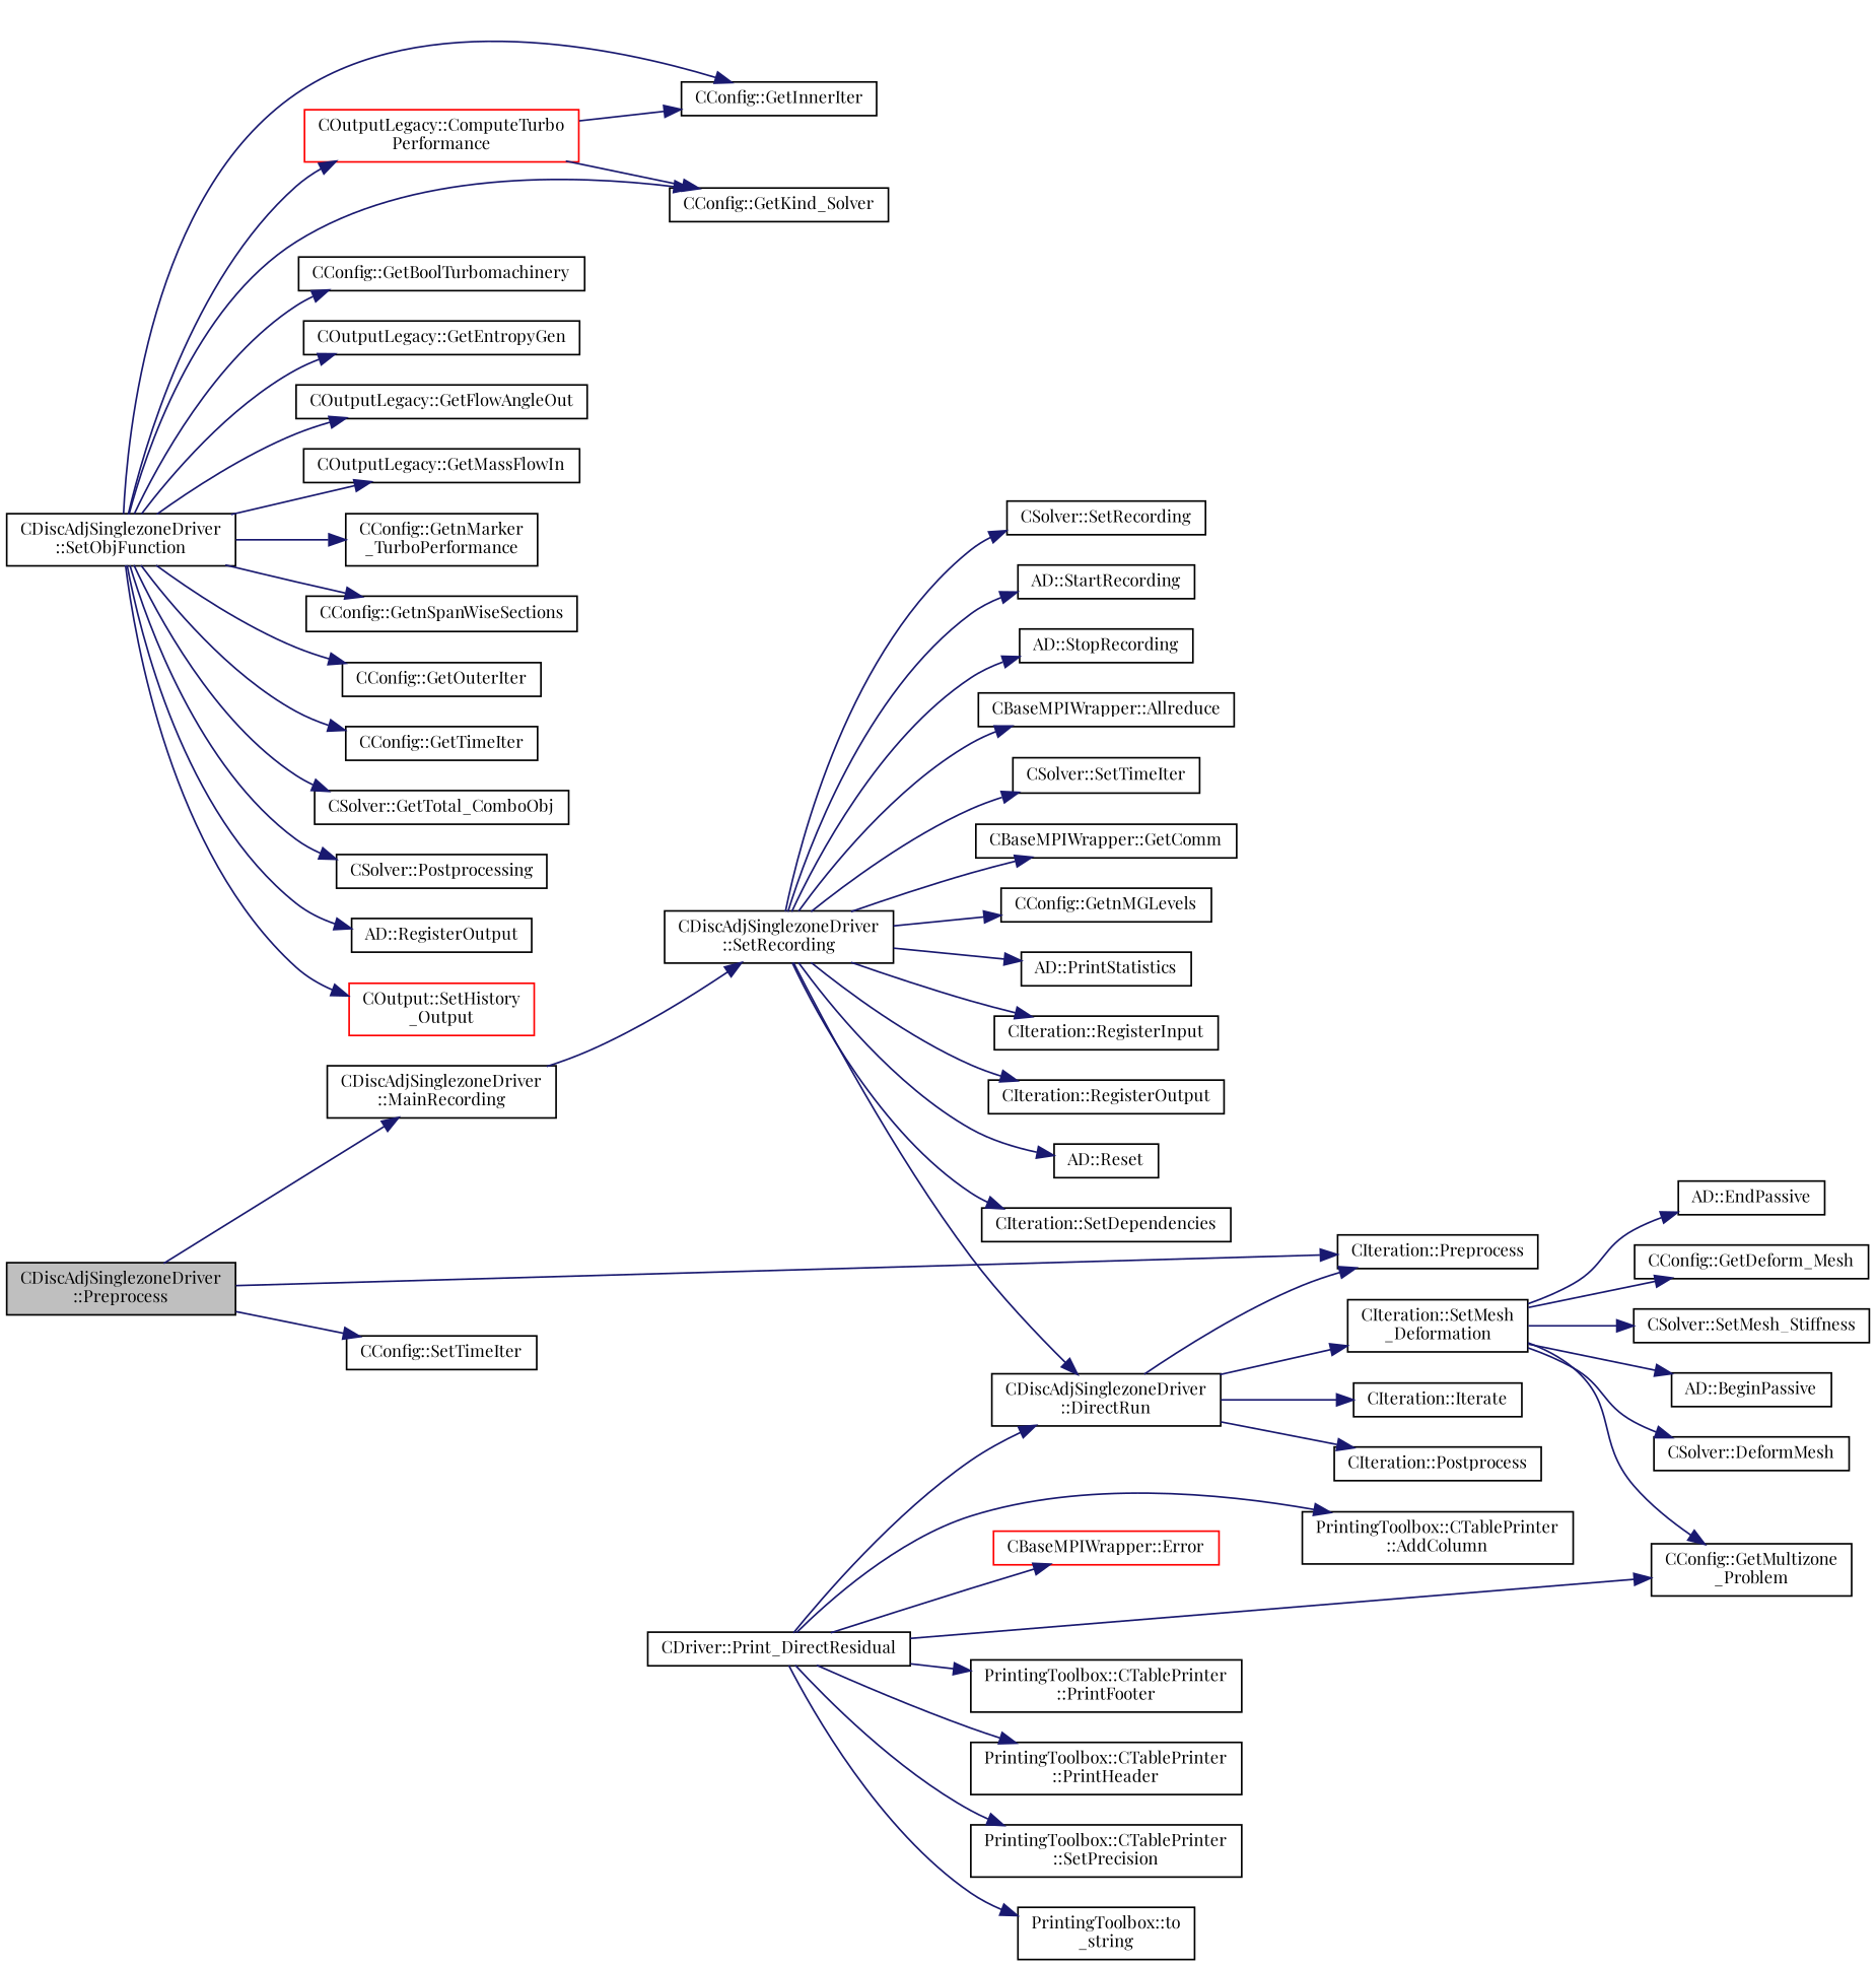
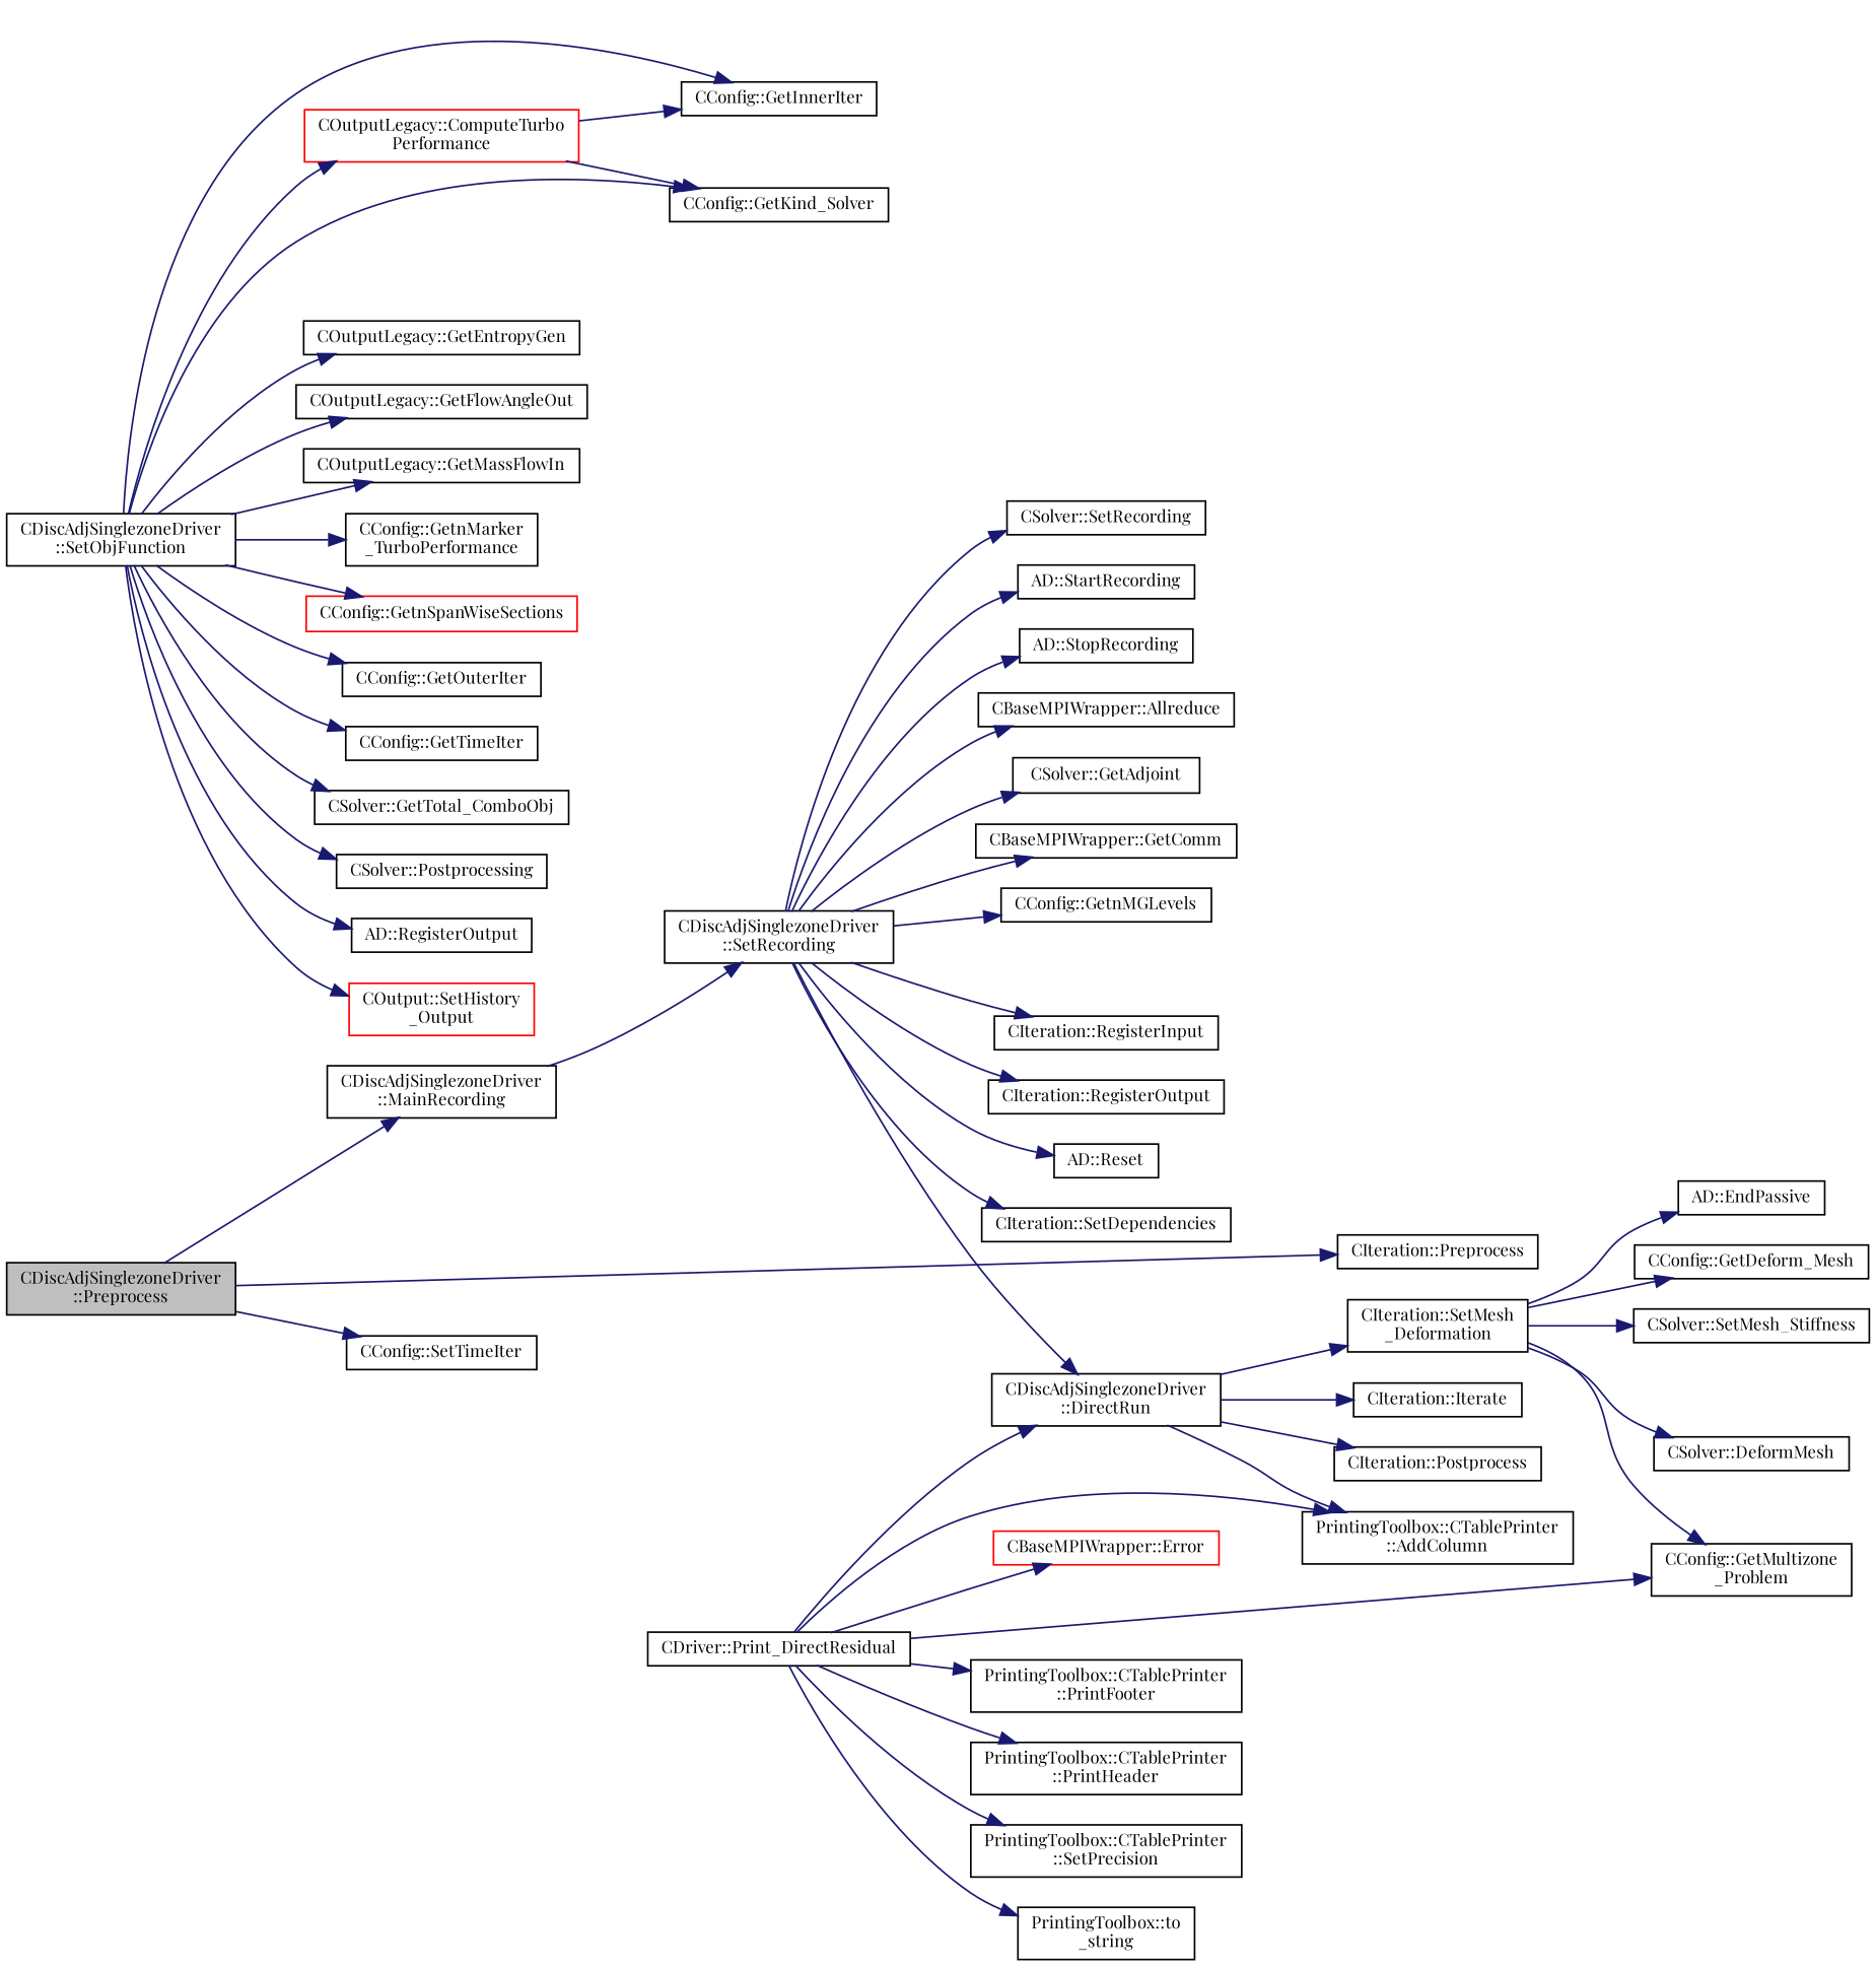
  digraph {
    fontname="Playfair Display"
    rankdir=LR
    node [color=black fillcolor=white fontname="Playfair Display" fontsize=10 shape=record style=filled]
    edge [color=midnightblue fontname="Playfair Display" fontsize=10 labelfontname=Helvetica labelfontsize=10 style=solid]
    n1 [fillcolor=grey75 fontcolor=black height=0.2 label="CDiscAdjSinglezoneDriver\l::Preprocess" width=0.4]
    n2 [height=0.2 label="CDiscAdjSinglezoneDriver\l::MainRecording" width=0.4]
    n3 [height=0.2 label="CIteration::Preprocess" width=0.4]
    n4 [height=0.2 label="CConfig::SetTimeIter" width=0.4]
    n5 [height=0.2 label="CDiscAdjSinglezoneDriver\l::SetRecording" width=0.4]
    n6 [height=0.2 label="CBaseMPIWrapper::Allreduce" width=0.4]
    n7 [height=0.2 label="CDiscAdjSinglezoneDriver\l::DirectRun" width=0.4]
-   n8 [height=0.2 label="CSolver::SetTimeIter" width=0.4]
+   n8 [height=0.2 label="CSolver::GetAdjoint" width=0.4]
    n9 [height=0.2 label="CBaseMPIWrapper::GetComm" width=0.4]
    n10 [height=0.2 label="CConfig::GetnMGLevels" width=0.4]
-   n11 [height=0.2 label="AD::PrintStatistics" width=0.4]
    n12 [height=0.2 label="CIteration::RegisterInput" width=0.4]
    n13 [height=0.2 label="CIteration::RegisterOutput" width=0.4]
    n14 [height=0.2 label="AD::Reset" width=0.4]
    n15 [height=0.2 label="CIteration::SetDependencies" width=0.4]
    n16 [height=0.2 label="CSolver::SetRecording" width=0.4]
    n17 [height=0.2 label="AD::StartRecording" width=0.4]
    n18 [height=0.2 label="AD::StopRecording" width=0.4]
    n19 [height=0.2 label="CIteration::Iterate" width=0.4]
    n20 [height=0.2 label="CIteration::Postprocess" width=0.4]
    n21 [height=0.2 label="CIteration::SetMesh\l_Deformation" width=0.4]
    n22 [height=0.2 label="CDiscAdjSinglezoneDriver\l::SetObjFunction" width=0.4]
    n23 [color=red height=0.2 label="COutputLegacy::ComputeTurbo\lPerformance" width=0.4]
    n24 [height=0.2 label="CConfig::GetInnerIter" width=0.4]
    n25 [height=0.2 label="CConfig::GetKind_Solver" width=0.4]
-   n26 [height=0.2 label="CConfig::GetBoolTurbomachinery" width=0.4]
    n27 [height=0.2 label="COutputLegacy::GetEntropyGen" width=0.4]
    n28 [height=0.2 label="COutputLegacy::GetFlowAngleOut" width=0.4]
    n29 [height=0.2 label="COutputLegacy::GetMassFlowIn" width=0.4]
    n30 [height=0.2 label="CConfig::GetnMarker\l_TurboPerformance" width=0.4]
-   n31 [height=0.2 label="CConfig::GetnSpanWiseSections" width=0.4]
+   n31 [color=red height=0.2 label="CConfig::GetnSpanWiseSections" width=0.4]
    n32 [height=0.2 label="CConfig::GetOuterIter" width=0.4]
    n33 [height=0.2 label="CConfig::GetTimeIter" width=0.4]
    n34 [height=0.2 label="CSolver::GetTotal_ComboObj" width=0.4]
    n35 [height=0.2 label="CSolver::Postprocessing" width=0.4]
    n36 [height=0.2 label="AD::RegisterOutput" width=0.4]
    n37 [color=red height=0.2 label="COutput::SetHistory\l_Output" width=0.4]
    n38 [height=0.2 label="CDriver::Print_DirectResidual" width=0.4]
    n39 [height=0.2 label="PrintingToolbox::CTablePrinter\l::AddColumn" width=0.4]
    n40 [color=red height=0.2 label="CBaseMPIWrapper::Error" width=0.4]
    n41 [height=0.2 label="CConfig::GetMultizone\l_Problem" width=0.4]
    n42 [height=0.2 label="PrintingToolbox::CTablePrinter\l::PrintFooter" width=0.4]
    n43 [height=0.2 label="PrintingToolbox::CTablePrinter\l::PrintHeader" width=0.4]
    n44 [height=0.2 label="PrintingToolbox::CTablePrinter\l::SetPrecision" width=0.4]
    n45 [height=0.2 label="PrintingToolbox::to\l_string" width=0.4]
-   n46 [height=0.2 label="AD::BeginPassive" width=0.4]
    n47 [height=0.2 label="CSolver::DeformMesh" width=0.4]
    n48 [height=0.2 label="AD::EndPassive" width=0.4]
    n49 [height=0.2 label="CConfig::GetDeform_Mesh" width=0.4]
    n50 [height=0.2 label="CSolver::SetMesh_Stiffness" width=0.4]
    n1 -> n2
    n1 -> n3
    n1 -> n4
    n2 -> n5
    n5 -> n6
    n5 -> n7
    n5 -> n8
    n5 -> n9
    n5 -> n10
-   n5 -> n11
    n5 -> n12
    n5 -> n13
    n5 -> n14
    n5 -> n15
    n5 -> n16
    n5 -> n17
    n5 -> n18
-   n7 -> n3
+   n7 -> n39
    n7 -> n19
    n7 -> n20
    n7 -> n21
    n21 -> n41
-   n21 -> n46
    n21 -> n47
    n21 -> n48
    n21 -> n49
    n21 -> n50
    n22 -> n23
    n22 -> n24
    n22 -> n25
-   n22 -> n26
    n22 -> n27
    n22 -> n28
    n22 -> n29
    n22 -> n30
    n22 -> n31
    n22 -> n32
    n22 -> n33
    n22 -> n34
    n22 -> n35
    n22 -> n36
    n22 -> n37
    n23 -> n24
    n23 -> n25
    n38 -> n7
    n38 -> n39
    n38 -> n40
    n38 -> n41
    n38 -> n42
    n38 -> n43
    n38 -> n44
    n38 -> n45
  }
